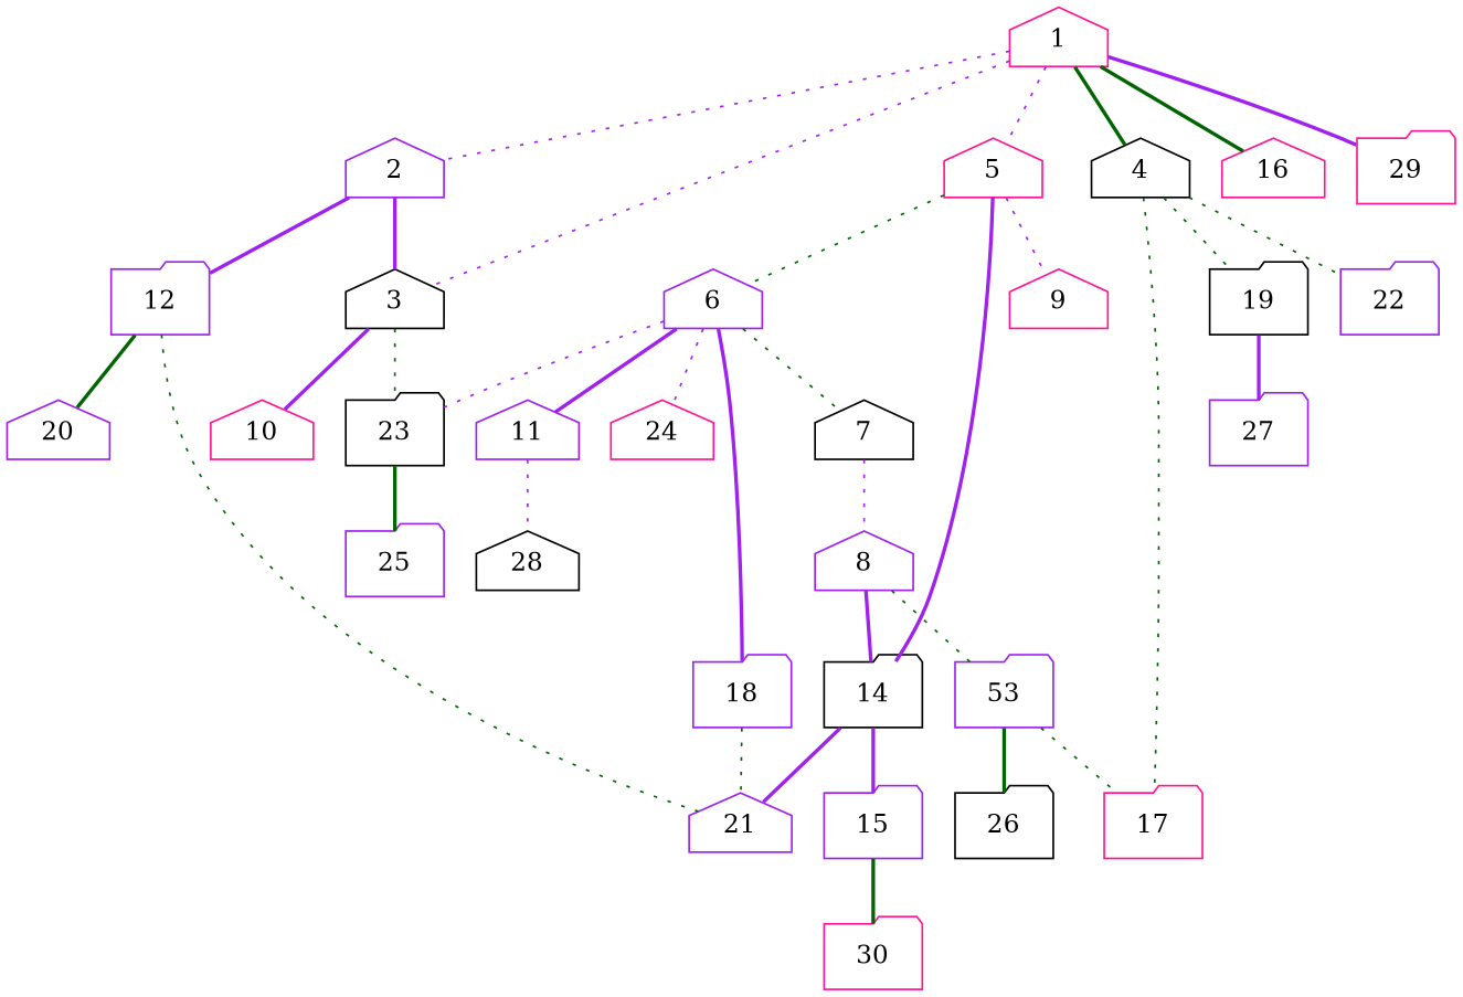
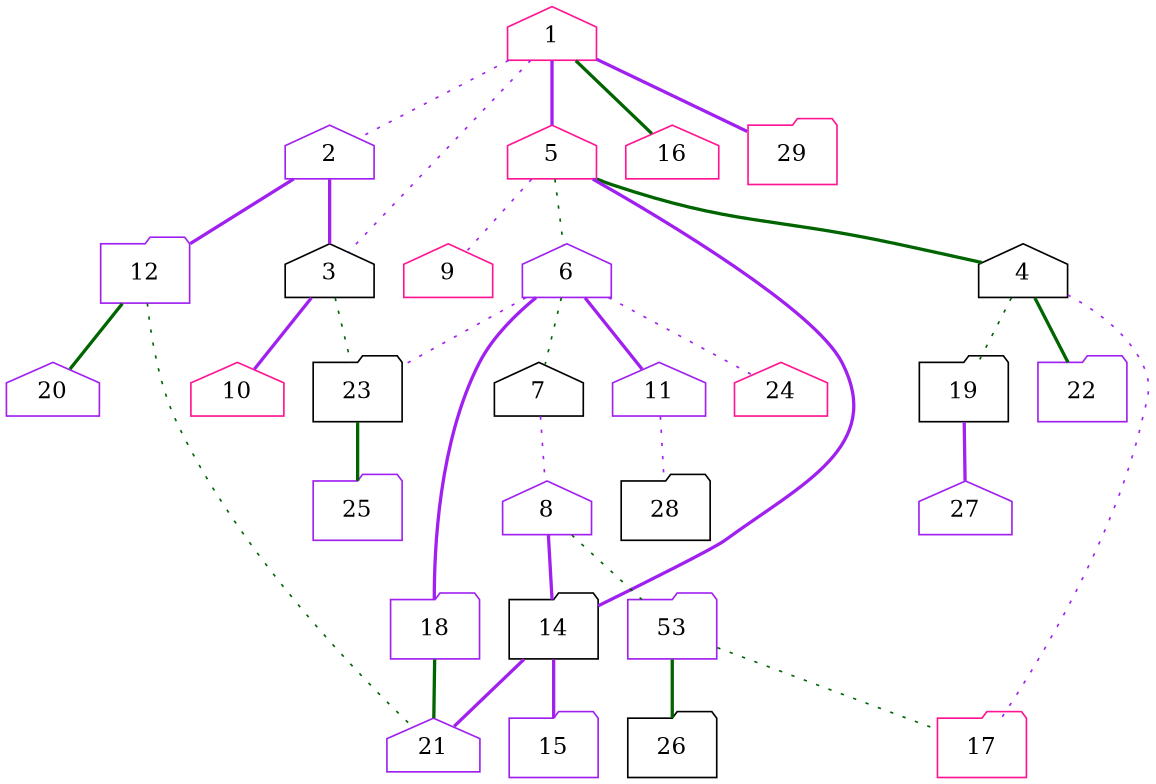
  graph {
    node [color=purple shape=house]
    edge [color=purple style=bold]
    1 [color=deeppink]
    2
    3 [color=black]
    4 [color=black]
    5 [color=deeppink]
    16 [color=deeppink]
    29 [color=deeppink shape=folder]
    12 [shape=folder]
    10 [color=deeppink]
    23 [color=black shape=folder]
    17 [color=deeppink shape=folder]
    19 [color=black shape=folder]
    22 [shape=folder]
    6
    9 [color=deeppink]
    14 [color=black shape=folder]
    20
    21
    25 [shape=folder]
-   27 [shape=folder]
+   27
    7 [color=black]
    11
    18 [shape=folder]
    24 [color=deeppink]
    15 [shape=folder]
    8
-   28 [color=black]
-   30 [color=deeppink shape=folder]
+   28 [color=black shape=folder]
    n29 [label=53 shape=folder]
    26 [color=black shape=folder]
    1 -- 2 [style=dotted]
    1 -- 3 [style=dotted]
-   1 -- 4 [color=darkgreen]
-   1 -- 5 [style=dotted]
+   5 -- 4 [color=darkgreen]
+   1 -- 5
    1 -- 16 [color=darkgreen]
    1 -- 29
    2 -- 3
    2 -- 12
    3 -- 10
    3 -- 23 [color=darkgreen style=dotted]
-   4 -- 17 [color=darkgreen style=dotted]
+   4 -- 17 [style=dotted]
    4 -- 19 [color=darkgreen style=dotted]
-   4 -- 22 [color=darkgreen style=dotted]
+   4 -- 22 [color=darkgreen]
    5 -- 6 [color=darkgreen style=dotted]
    5 -- 9 [style=dotted]
    5 -- 14
    12 -- 20 [color=darkgreen]
    12 -- 21 [color=darkgreen style=dotted]
    23 -- 25 [color=darkgreen]
    19 -- 27
    6 -- 23 [style=dotted]
    6 -- 7 [color=darkgreen style=dotted]
    6 -- 11
    6 -- 18
    6 -- 24 [style=dotted]
    14 -- 21
    14 -- 15
    7 -- 8 [style=dotted]
    11 -- 28 [style=dotted]
-   18 -- 21 [color=darkgreen style=dotted]
-   15 -- 30 [color=darkgreen]
+   18 -- 21 [color=darkgreen]
    8 -- 14
    8 -- n29 [color=darkgreen style=dotted]
    n29 -- 17 [color=darkgreen style=dotted]
    n29 -- 26 [color=darkgreen]
  }
